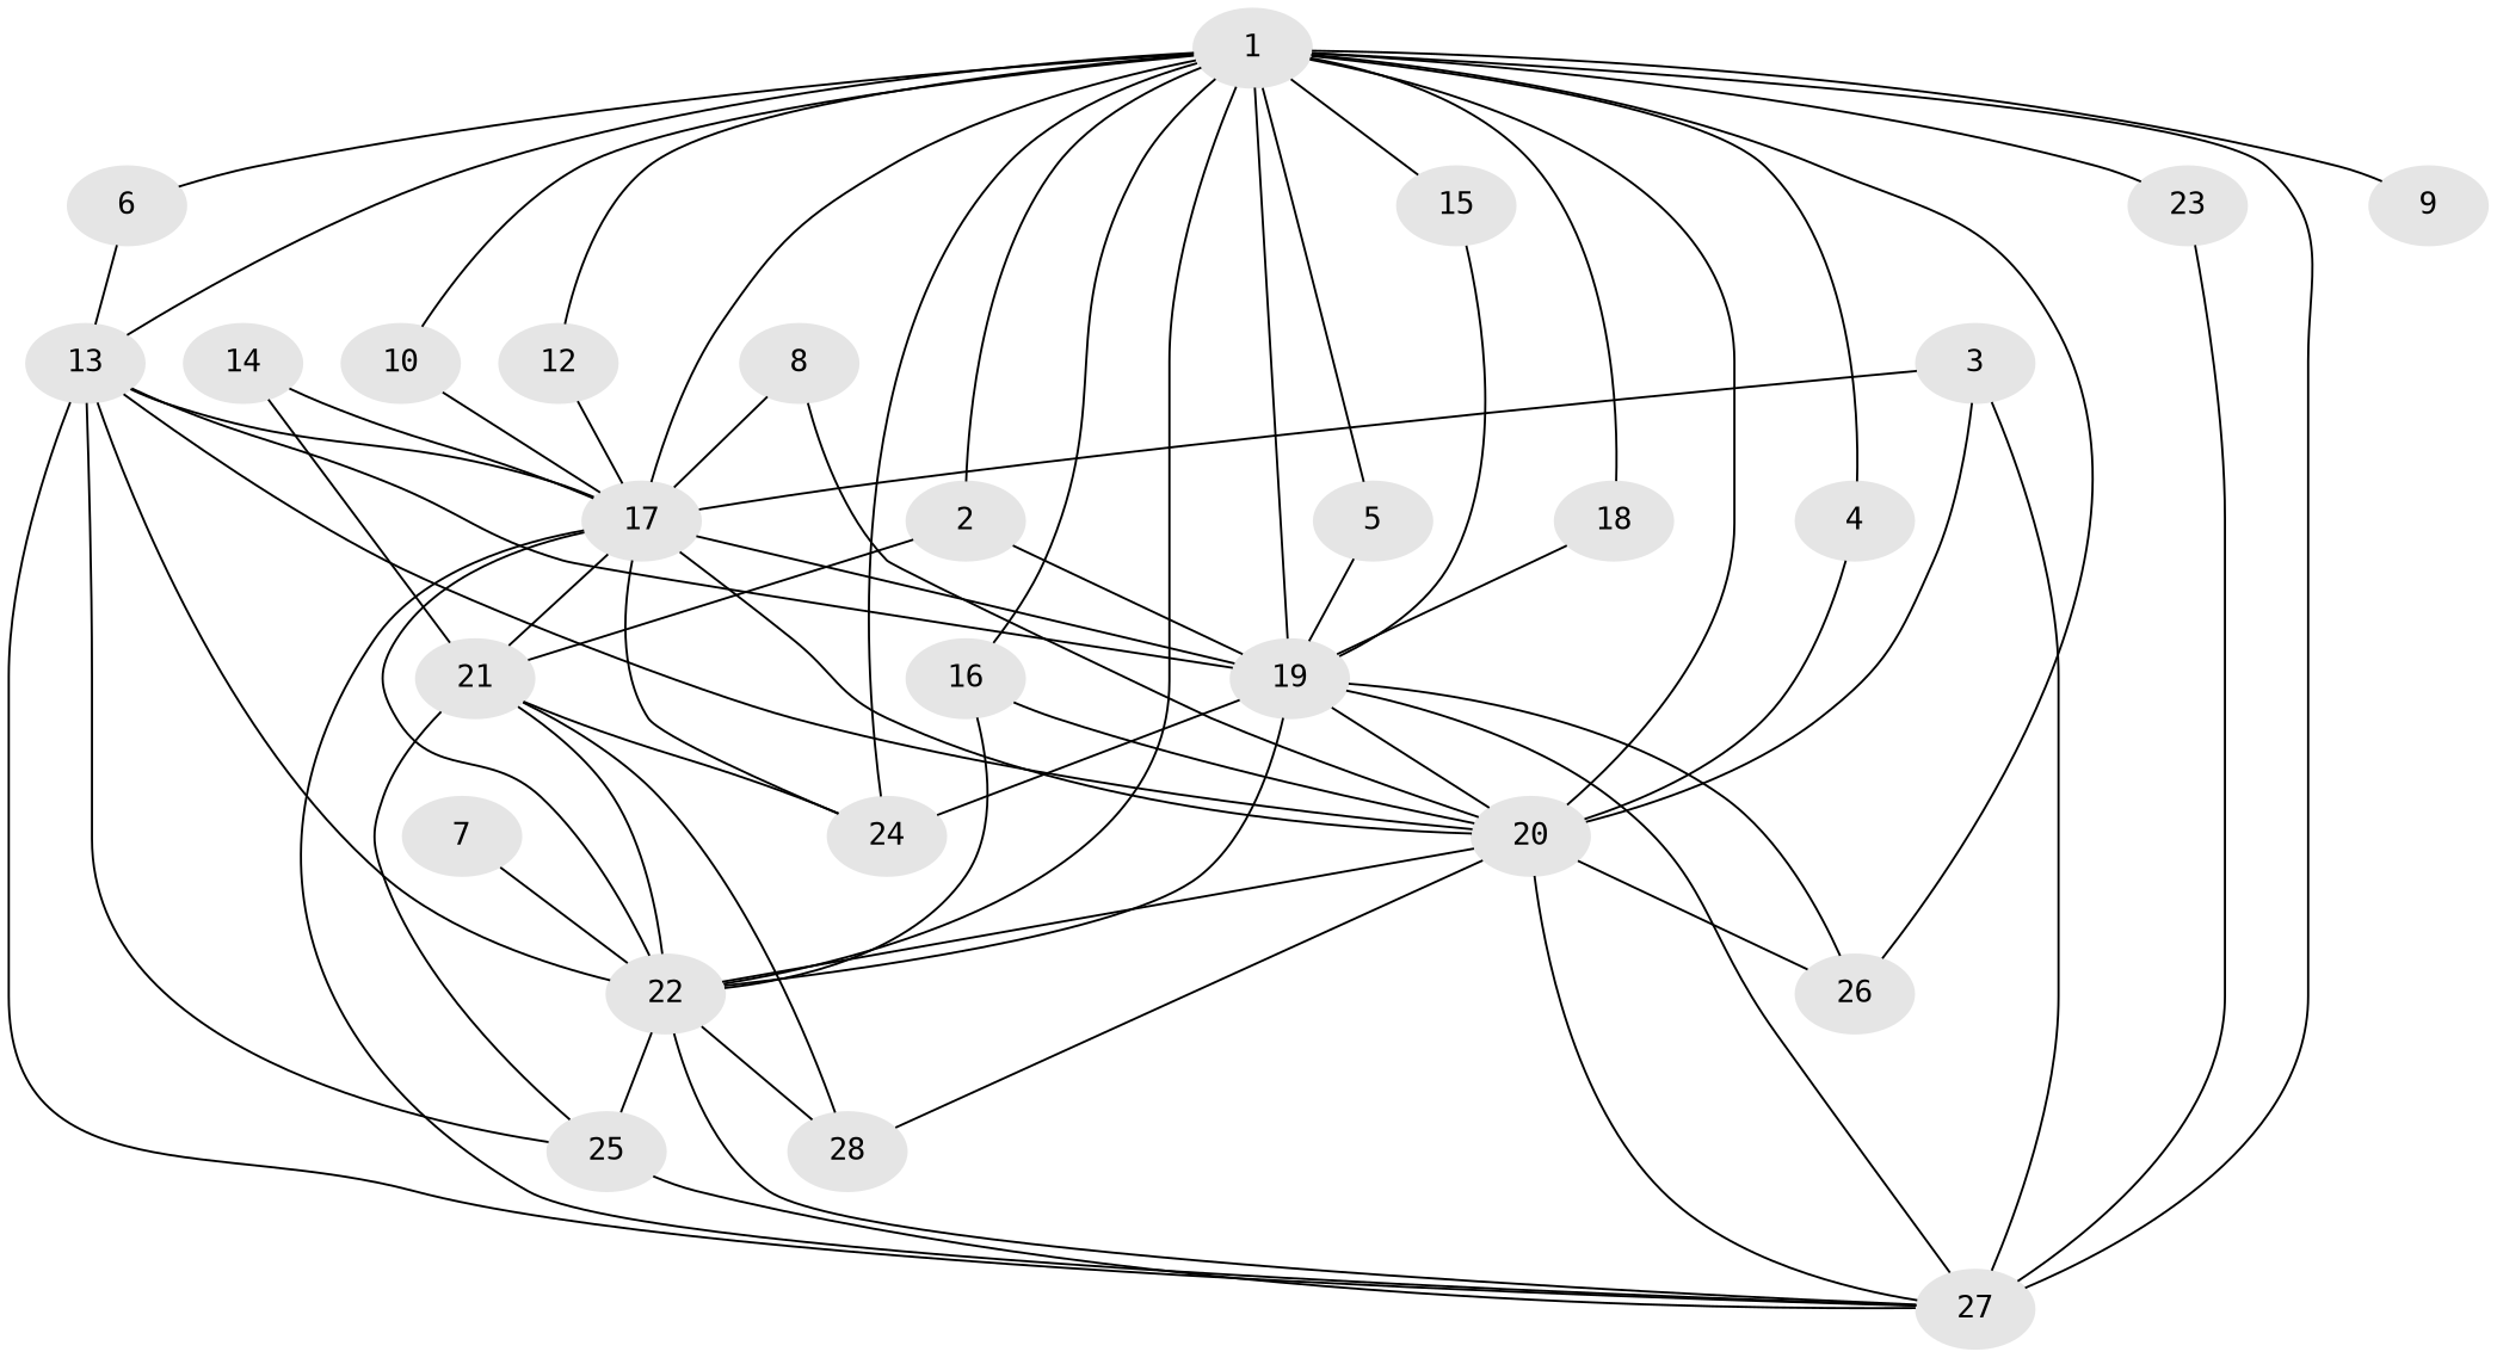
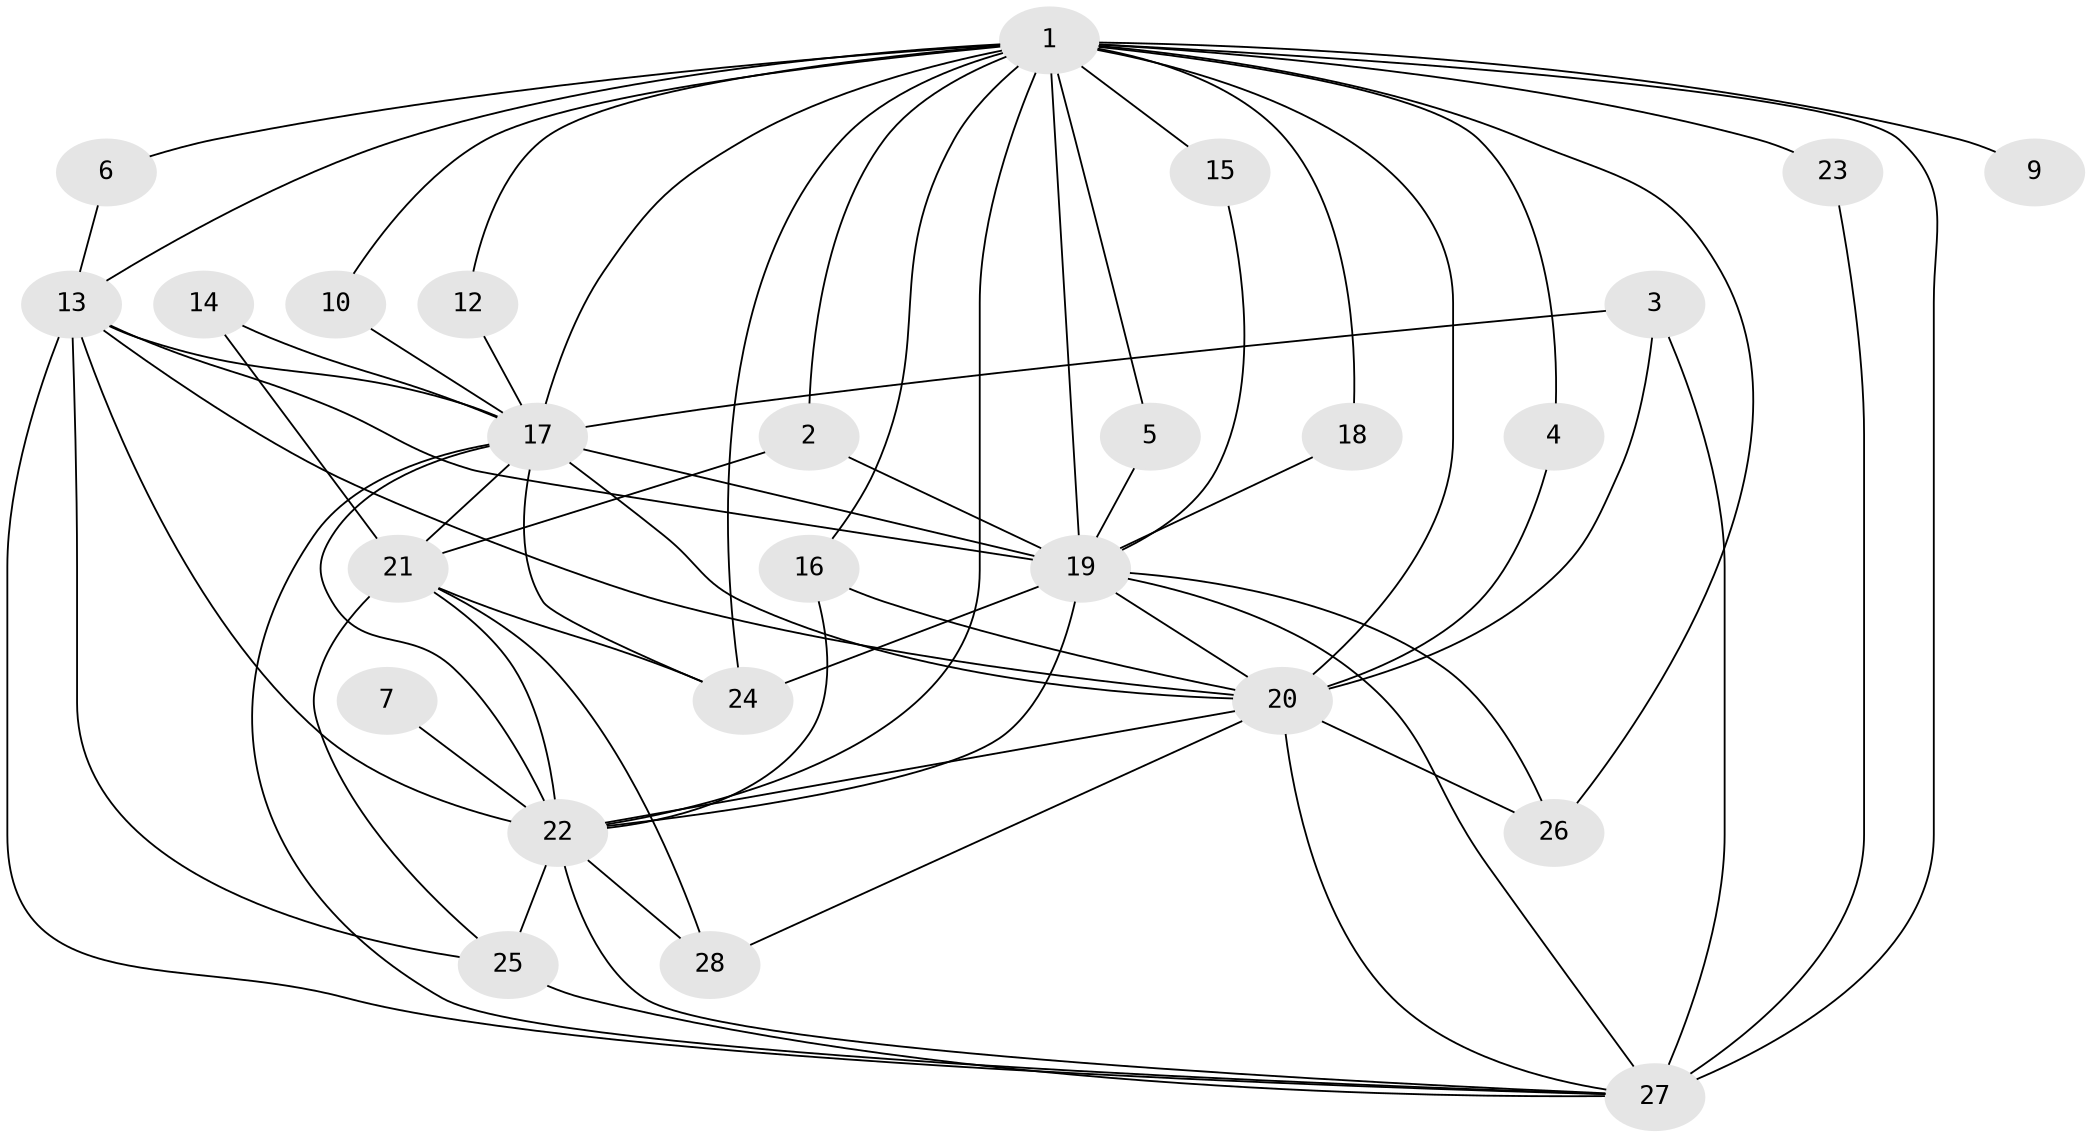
  graph {
    fontname="DejaVu Sans Mono"
    node [color=gray90 fontname="DejaVu Sans Mono" style=filled]
    edge [fontname="DejaVu Sans Mono" weight=1.0]
    1
    2
    4
    5
    6
    9
    10
    12
    13
    15
    16
    17
    18
    19
    20
    22
    23
    24
    26
    27
    21
    25
    28
    3
    7
-   8
    14
    1 -- 2
    1 -- 4
    1 -- 5
    1 -- 6
    1 -- 9
    1 -- 10
    1 -- 12
    1 -- 13 [weight=4.0]
    1 -- 15 [weight=2.0]
    1 -- 16
    1 -- 17 [weight=5.0]
    1 -- 18
    1 -- 19 [weight=5.0]
    1 -- 20 [weight=4.0]
    1 -- 22 [weight=4.0]
    1 -- 23 [weight=2.0]
    1 -- 24
    1 -- 26 [weight=2.0]
    1 -- 27 [weight=5.0]
    2 -- 19
    2 -- 21
    4 -- 20
    5 -- 19
    6 -- 13
    10 -- 17
    12 -- 17
    13 -- 17
    13 -- 19
    13 -- 20
    13 -- 22
    13 -- 27
    13 -- 25
    15 -- 19
    16 -- 20
    16 -- 22
    17 -- 19 [weight=2.0]
    17 -- 20
    17 -- 22 [weight=2.0]
    17 -- 24
    17 -- 27
    17 -- 21 [weight=2.0]
    18 -- 19
    19 -- 20 [weight=3.0]
    19 -- 22
    19 -- 24 [weight=2.0]
    19 -- 26
    19 -- 27
    20 -- 22
    20 -- 26
    20 -- 27 [weight=2.0]
    20 -- 28
    22 -- 27
    22 -- 25 [weight=2.0]
    22 -- 28
    23 -- 27
    21 -- 22
    21 -- 24
    21 -- 25
    21 -- 28
    25 -- 27
    3 -- 17
    3 -- 20
    3 -- 27
    7 -- 22
-   8 -- 17
-   8 -- 20
    14 -- 17
    14 -- 21
  }
